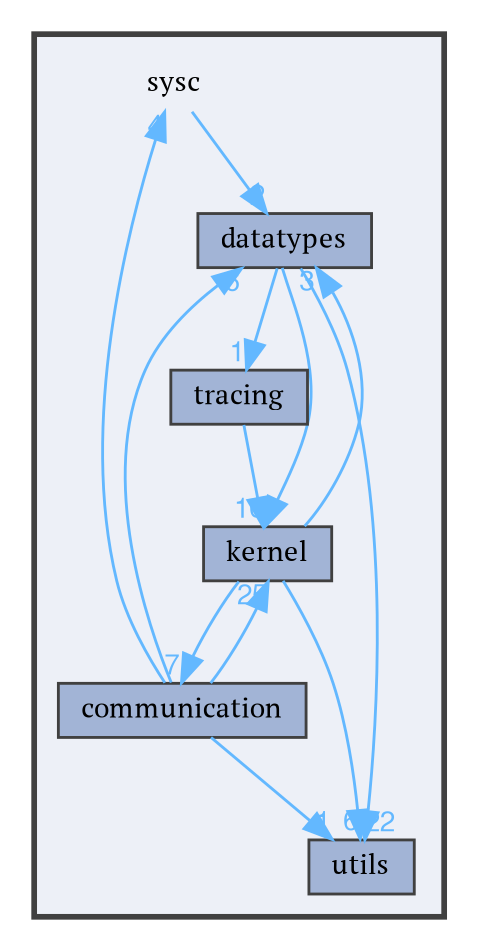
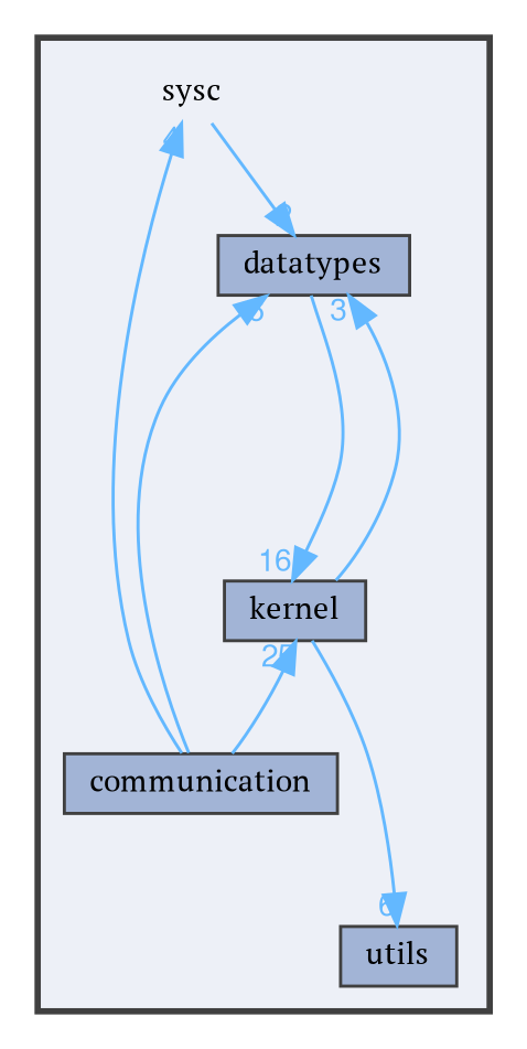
  digraph {
    compound=true
    fontname="PT Serif"
    node [fontname="PT Serif" fontsize=10 shape=box color=grey25 fillcolor="#a2b4d6" style=filled]
    edge [color=steelblue1 fontcolor=steelblue1 fontname="PT Serif" fontsize=10 headlabel=6 labeldistance=1.5 labelfontname=FreeSans labelfontsize=10]
    n1 [height=0.2 label=sysc shape=plaintext width=0.4 color="" fillcolor="" style=""]
    n2 [height=0.2 label=communication width=0.4]
    n3 [height=0.2 label=datatypes width=0.4]
    n4 [height=0.2 label=kernel width=0.4]
-   n5 [height=0.2 label=tracing width=0.4]
    n6 [height=0.2 label=utils width=0.4]
    subgraph cluster_1 {
      bgcolor="#edf0f7"
      fontsize=10
      pencolor=grey25
      style="filled,bold"
      n1
      n2
      n3
      n4
-     n5
      n6
    }
    n1 -> n3 [headlabel=2]
    n2 -> n1 [headlabel=4]
    n2 -> n3
    n2 -> n4 [headlabel=25]
-   n2 -> n6 [headlabel=1]
    n3 -> n4 [headlabel=16]
-   n3 -> n5 [headlabel=1]
-   n3 -> n6 [headlabel=22]
-   n4 -> n2 [headlabel=7]
    n4 -> n3 [headlabel=3]
    n4 -> n6
-   n5 -> n4 [headlabel=3]
  }
